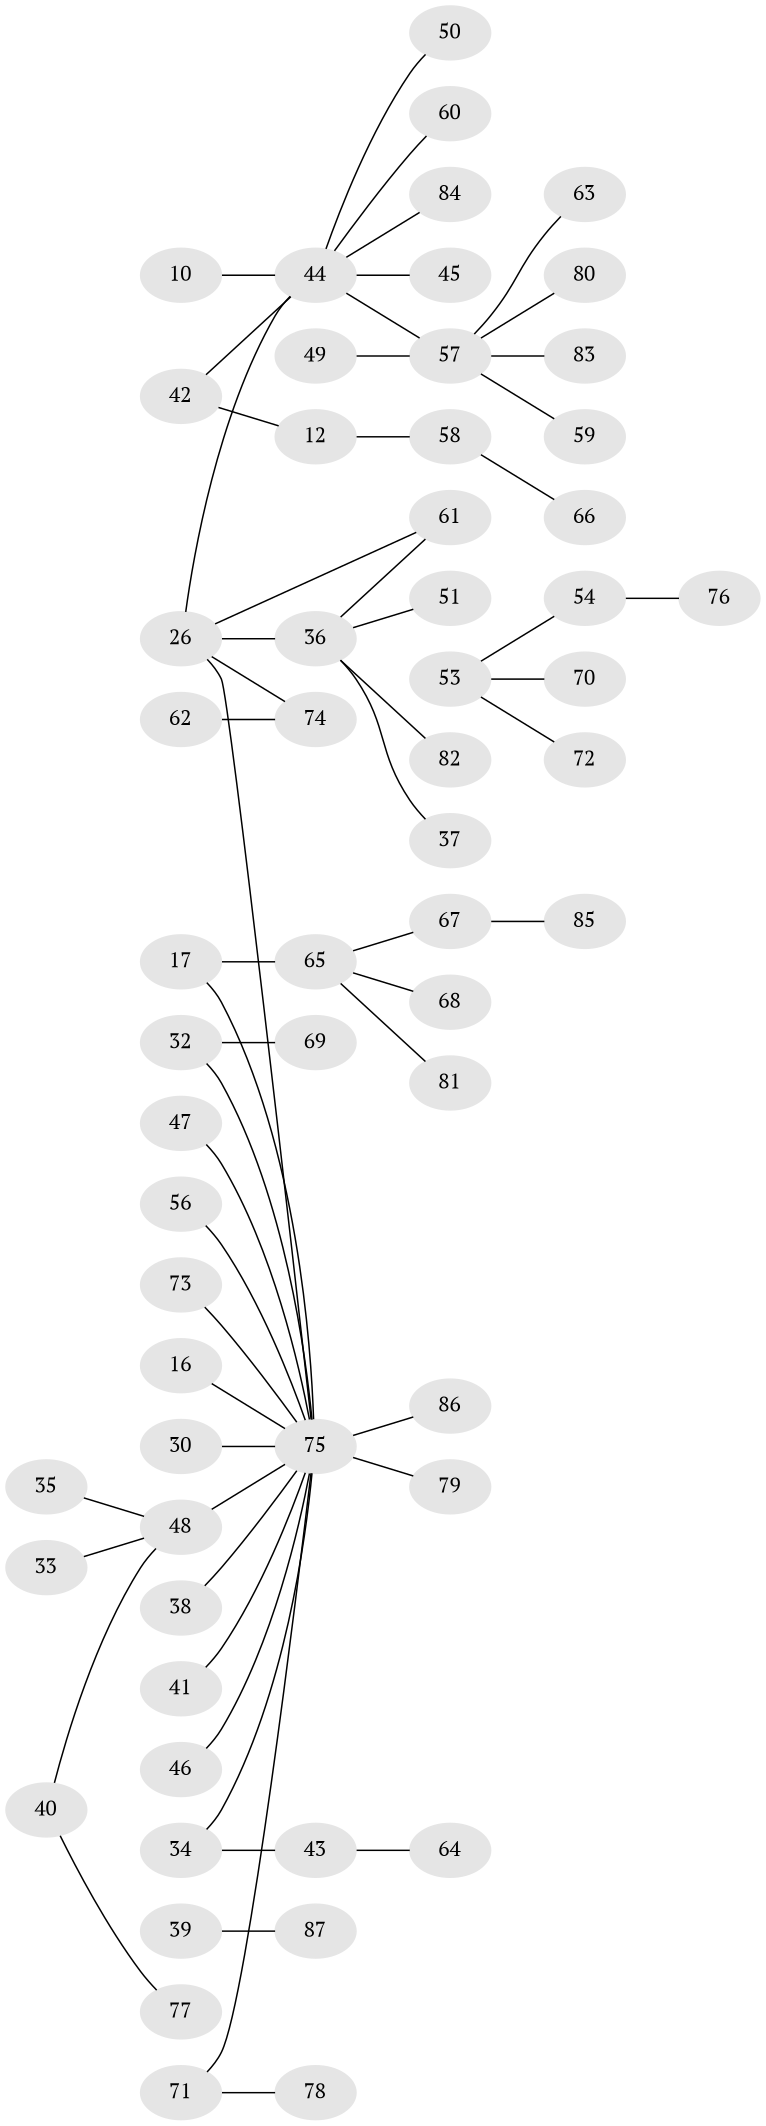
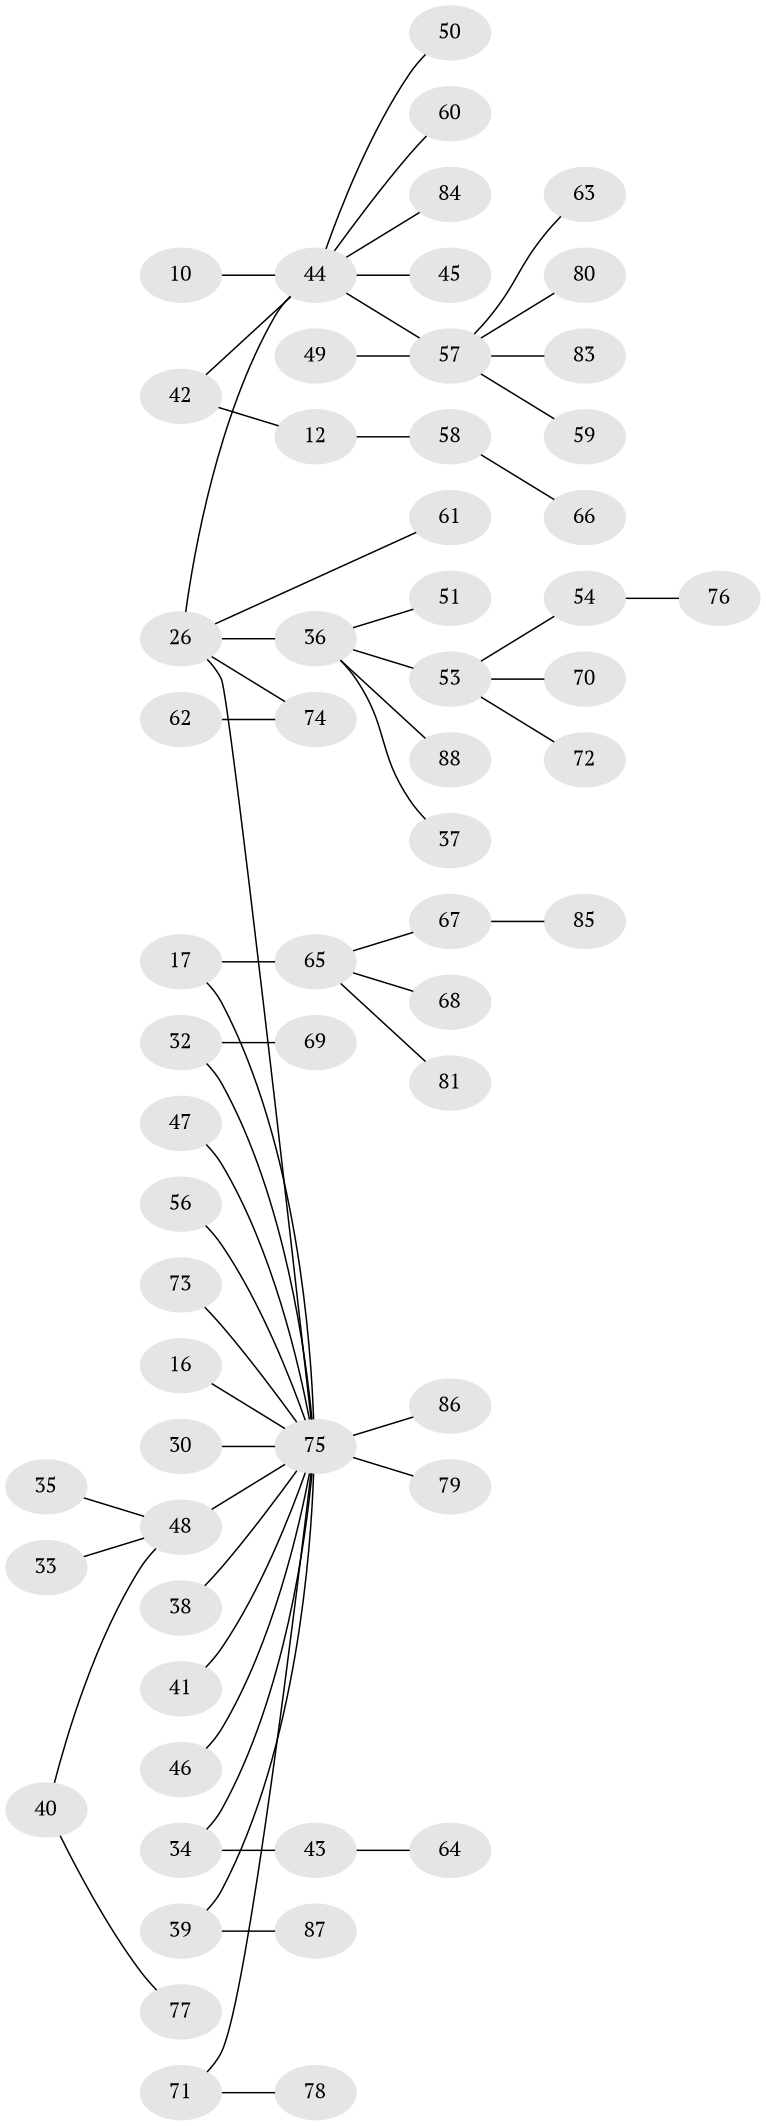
  graph {
    fontname="PT Serif"
    rankdir=LR
    node [color=gray90 fontname="PT Serif" style=filled]
    edge [fontname="PT Serif"]
    44 [super="+22+29"]
    45
    50
    57 [super="+55+31"]
    60
    84
    10
    75 [super="+7+28+23+9+15"]
    79
    86
    16
    17
    65
    67
    68
    81
    26 [super="+1+2"]
    36 [super="+11+27"]
    61
    74 [super="+25"]
    37
    51
    53
-   82
+   82 [label=88]
    30
    32
    69
    48 [super="+12"]
    33
    34
    43
    64
    35
    54
    70
    72
    38
    39
    87
    40 [super="+19"]
    77
    41
    42
    n44 [label=12]
    58
    59
    63
    80
    83
    46
    47
    49
    66
    76
    56
    62
    85
    71
    78
    73
    44 -- 45
    44 -- 50
    44 -- 57
    44 -- 60
    44 -- 84
    57 -- 59
    57 -- 63
    57 -- 80
    57 -- 83
    10 -- 44
    75 -- 79
    75 -- 86
    16 -- 75
    17 -- 75
    17 -- 65
    65 -- 67
    65 -- 68
    65 -- 81
    67 -- 85
    26 -- 44
    26 -- 75
    26 -- 36
    26 -- 61
    26 -- 74
    36 -- 37
    36 -- 51
-   36 -- 61
+   36 -- 53
    36 -- 82
    53 -- 54
    53 -- 70
    53 -- 72
    30 -- 75
    32 -- 75
    32 -- 69
    48 -- 75
    33 -- 48
    34 -- 75
    34 -- 43
    43 -- 64
    35 -- 48
    54 -- 76
    38 -- 75
+   39 -- 75
    39 -- 87
    40 -- 48
    40 -- 77
    41 -- 75
    42 -- 44
    42 -- n44
    n44 -- 58
    58 -- 66
    46 -- 75
    47 -- 75
    49 -- 57
    56 -- 75
    62 -- 74
    71 -- 75
    71 -- 78
    73 -- 75
  }
